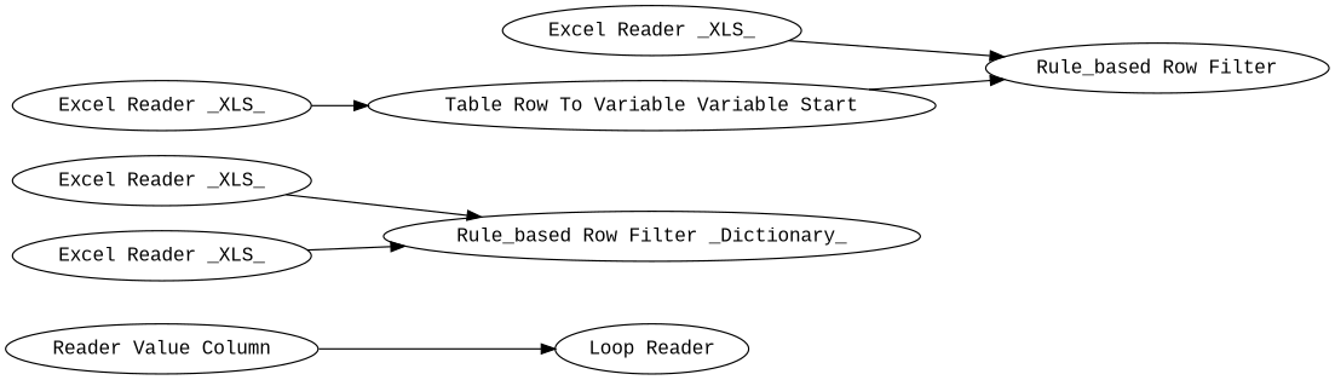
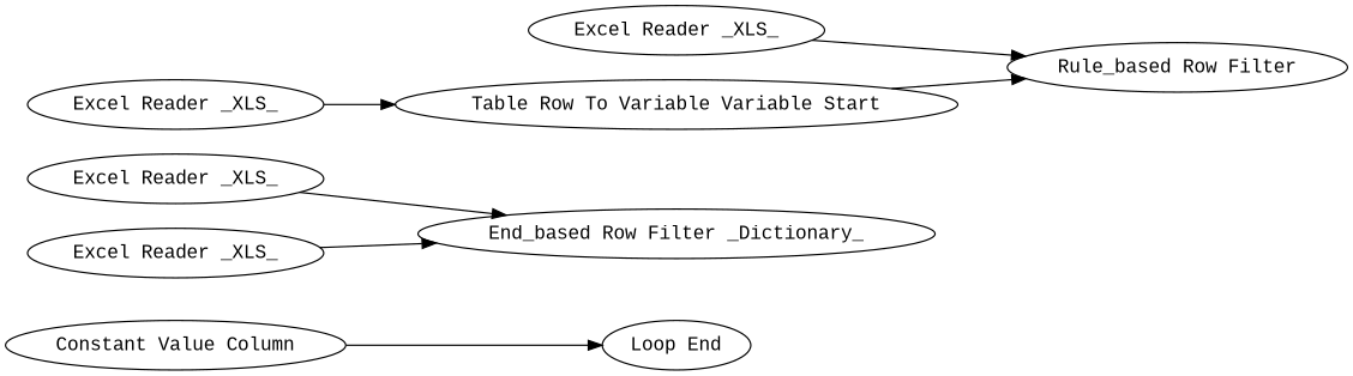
  digraph {
    fontname="Liberation Mono"
    rankdir=LR
    node [fontname="Liberation Mono"]
    edge [fontname="Liberation Mono"]
-   n1 [label="Reader Value Column"]
-   n2 [label="Loop Reader"]
+   n1 [label="Constant Value Column"]
+   n2 [label="Loop End"]
    n3 [label="Excel Reader _XLS_"]
-   n4 [label="Rule_based Row Filter _Dictionary_"]
+   n4 [label="End_based Row Filter _Dictionary_"]
    n5 [label="Excel Reader _XLS_"]
    n6 [label="Rule_based Row Filter"]
    n7 [label="Table Row To Variable Variable Start"]
    n8 [label="Excel Reader _XLS_"]
    n9 [label="Excel Reader _XLS_"]
    n1 -> n2
    n3 -> n4
    n5 -> n6
    n7 -> n6
    n8 -> n4
    n9 -> n7
  }
